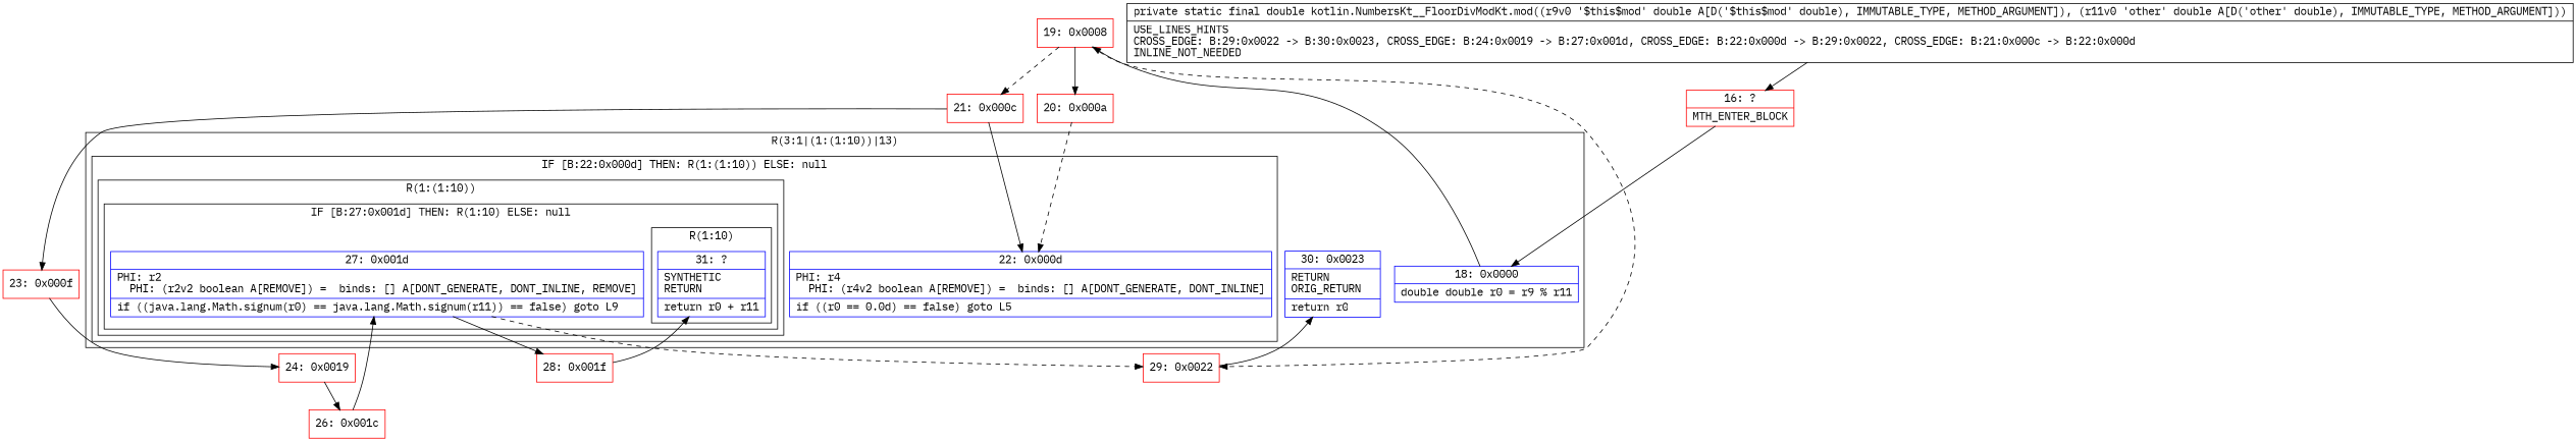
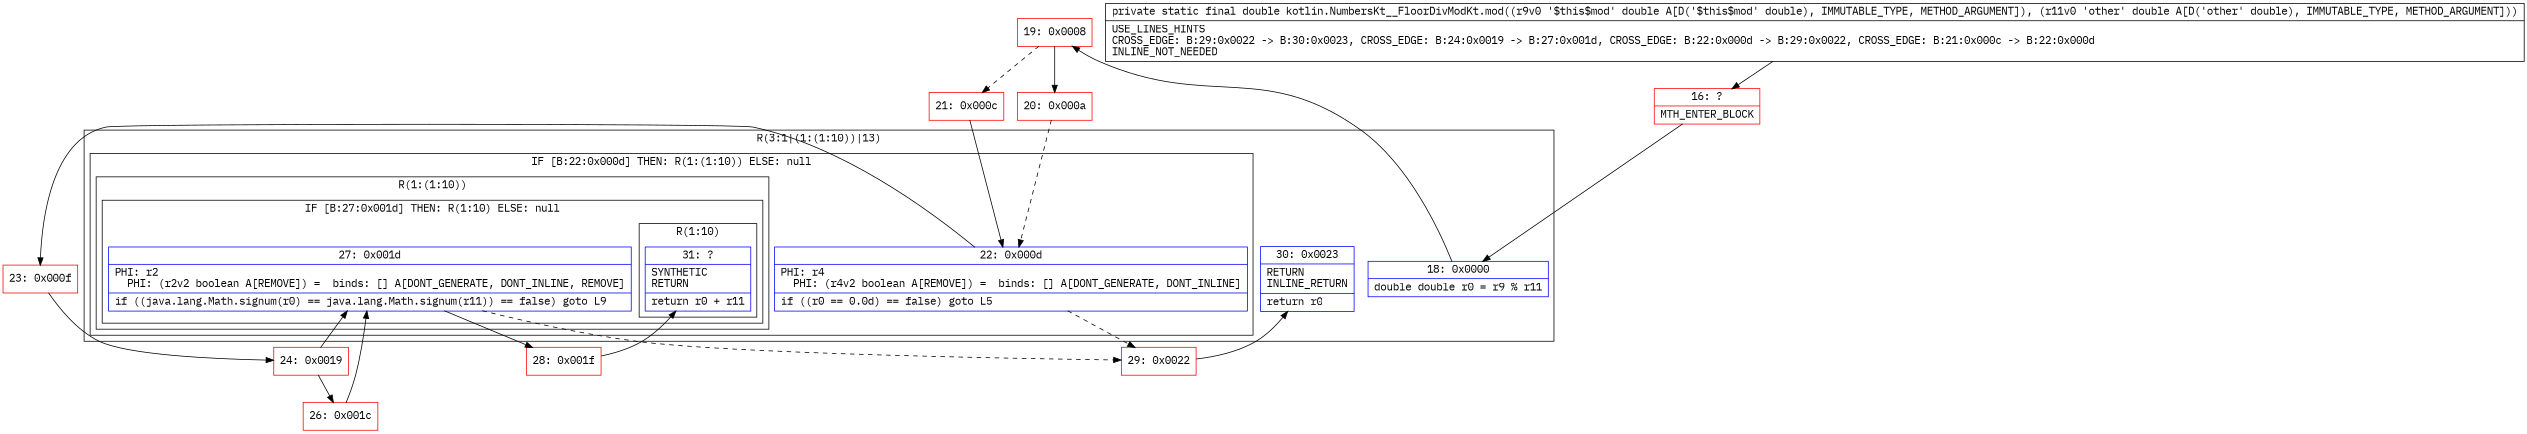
  digraph {
    fontname="IBM Plex Mono"
    node [color=red fontname="IBM Plex Mono" shape=record]
    edge [fontname="IBM Plex Mono"]
    n1 [color=blue label="{31\:\ ?|SYNTHETIC\lRETURN\l|return r0 + r11\l}"]
    n2 [color=blue label="{27\:\ 0x001d|PHI: r2 \l  PHI: (r2v2 boolean A[REMOVE]) =  binds: [] A[DONT_GENERATE, DONT_INLINE, REMOVE]\l|if ((java.lang.Math.signum(r0) == java.lang.Math.signum(r11)) == false) goto L9\l}"]
    n3 [color=blue label="{22\:\ 0x000d|PHI: r4 \l  PHI: (r4v2 boolean A[REMOVE]) =  binds: [] A[DONT_GENERATE, DONT_INLINE]\l|if ((r0 == 0.0d) == false) goto L5\l}"]
    n4 [color=blue label="{18\:\ 0x0000|double double r0 = r9 % r11\l}"]
-   n5 [color=blue label="{30\:\ 0x0023|RETURN\lORIG_RETURN\l|return r0\l}"]
+   n5 [color=blue label="{30\:\ 0x0023|RETURN\lINLINE_RETURN\l|return r0\l}"]
    n6 [label="{29\:\ 0x0022}"]
    n7 [label="{28\:\ 0x001f}"]
    n8 [label="{23\:\ 0x000f}"]
    n9 [label="{19\:\ 0x0008}"]
    n10 [label="{20\:\ 0x000a}"]
    n11 [label="{21\:\ 0x000c}"]
    n12 [label="{24\:\ 0x0019}"]
    n13 [label="{16\:\ ?|MTH_ENTER_BLOCK\l}"]
    n14 [label="{26\:\ 0x001c}"]
    n15 [label="{private static final double kotlin.NumbersKt__FloorDivModKt.mod((r9v0 '$this$mod' double A[D('$this$mod' double), IMMUTABLE_TYPE, METHOD_ARGUMENT]), (r11v0 'other' double A[D('other' double), IMMUTABLE_TYPE, METHOD_ARGUMENT]))  | USE_LINES_HINTS\lCROSS_EDGE: B:29:0x0022 \-\> B:30:0x0023, CROSS_EDGE: B:24:0x0019 \-\> B:27:0x001d, CROSS_EDGE: B:22:0x000d \-\> B:29:0x0022, CROSS_EDGE: B:21:0x000c \-\> B:22:0x000d\lINLINE_NOT_NEEDED\l}" color=""]
    subgraph cluster_1 {
      label="R(3:1|(1:(1:10))|13)"
      n4
      n5
      subgraph cluster_2 {
        label="IF [B:22:0x000d] THEN: R(1:(1:10)) ELSE: null"
        n3
        subgraph cluster_3 {
          label="R(1:(1:10))"
          subgraph cluster_4 {
            label="IF [B:27:0x001d] THEN: R(1:10) ELSE: null"
            n2
            subgraph cluster_5 {
              label="R(1:10)"
              n1
            }
          }
        }
      }
    }
    n2 -> n6 [style=dashed]
    n2 -> n7
-   n9 -> n6 [style=dashed]
-   n11 -> n8
+   n3 -> n6 [style=dashed]
+   n3 -> n8
    n4 -> n9
    n6 -> n5
    n7 -> n1
    n8 -> n12
    n9 -> n10
    n9 -> n11 [style=dashed]
    n10 -> n3 [style=dashed]
    n11 -> n3
+   n12 -> n2
    n12 -> n14
    n13 -> n4
    n14 -> n2
    n15 -> n13
  }
